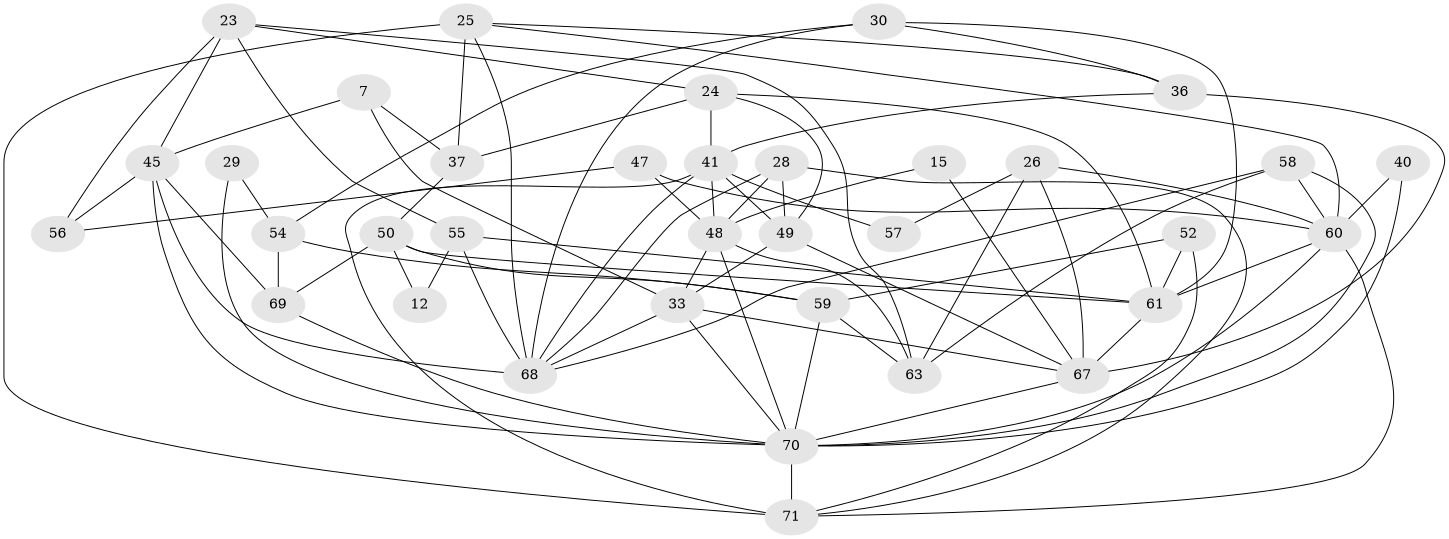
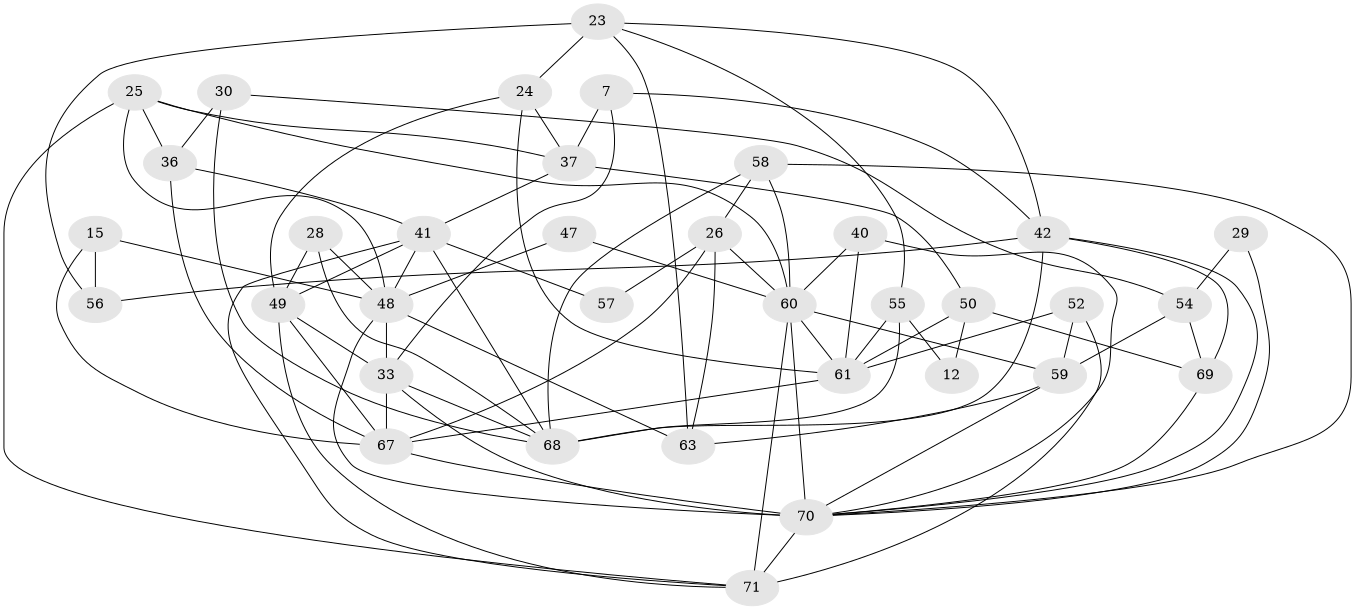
  graph {
    node [color=gray90 style=filled]
    n1 [label=7]
    37
-   42 [super="+16+38" label=45]
+   42 [super="+16+38"]
    n4 [label=33]
    41 [super="+9+32"]
    50 [super="+27+45"]
    56 [super="+2"]
    68 [super="+8+65+34"]
    69 [super="+7+66"]
    70 [super="+12+22"]
    67 [super="+11+47"]
    48 [super="+33"]
    63
    15
    n15 [label=47]
    60 [super="+39+44"]
    61 [super="+46"]
    71 [super="+64"]
    23 [super="+10"]
    24
    55 [super="+43"]
    49 [super="+13"]
    n23 [label=12]
    25 [super="+14"]
    36 [super="+35"]
    26
    57
    28
    29
    54
    59
    30 [super="+19"]
    40
    52
    58
    n1 -- 37
    n1 -- 42
    n1 -- n4
-   24 -- 41
+   37 -- 41
    37 -- 50
    42 -- 56
    42 -- 68
    42 -- 69
    42 -- 70
    n4 -- 68 [weight=2]
    n4 -- 70
    n4 -- 67
    41 -- 68
    41 -- 48
    41 -- 71
    41 -- 49
    41 -- 57
    50 -- 69 [weight=2]
    50 -- 61
    50 -- n23
-   50 -- 59
+   60 -- 59
    69 -- 70 [weight=2]
    70 -- 71 [weight=3]
    67 -- 70 [weight=2]
    48 -- n4 [weight=2]
    48 -- 70
    48 -- 63
    15 -- 67
    15 -- 48
-   n15 -- 56 [weight=2]
+   15 -- 56 [weight=2]
    n15 -- 48
    n15 -- 60 [weight=2]
    60 -- 70
    60 -- 61 [weight=2]
    60 -- 71
    61 -- 67 [weight=2]
    23 -- 42
    23 -- 56 [weight=2]
    23 -- 63
    23 -- 24
    23 -- 55
    24 -- 37
    24 -- 61
    24 -- 49
    55 -- 68 [weight=4]
    55 -- 61 [weight=2]
    55 -- n23 [weight=2]
    49 -- n4
    49 -- 67 [weight=2]
-   28 -- 71
+   49 -- 71
    25 -- 37
-   25 -- 68
+   25 -- 48
    25 -- 60
    25 -- 71 [weight=2]
    25 -- 36
    36 -- 41 [weight=2]
    36 -- 67 [weight=3]
    26 -- 67
    26 -- 63
    26 -- 60
    26 -- 57
    28 -- 68
    28 -- 48
    28 -- 49
    29 -- 70
    29 -- 54
    54 -- 69
    54 -- 59
    59 -- 70
    59 -- 63
    30 -- 68
-   30 -- 61
+   40 -- 61
    30 -- 36
    30 -- 54
    40 -- 70
    40 -- 60
    52 -- 61
    52 -- 71
    52 -- 59
    58 -- 68
    58 -- 70
-   58 -- 63
+   58 -- 26
    58 -- 60
  }
